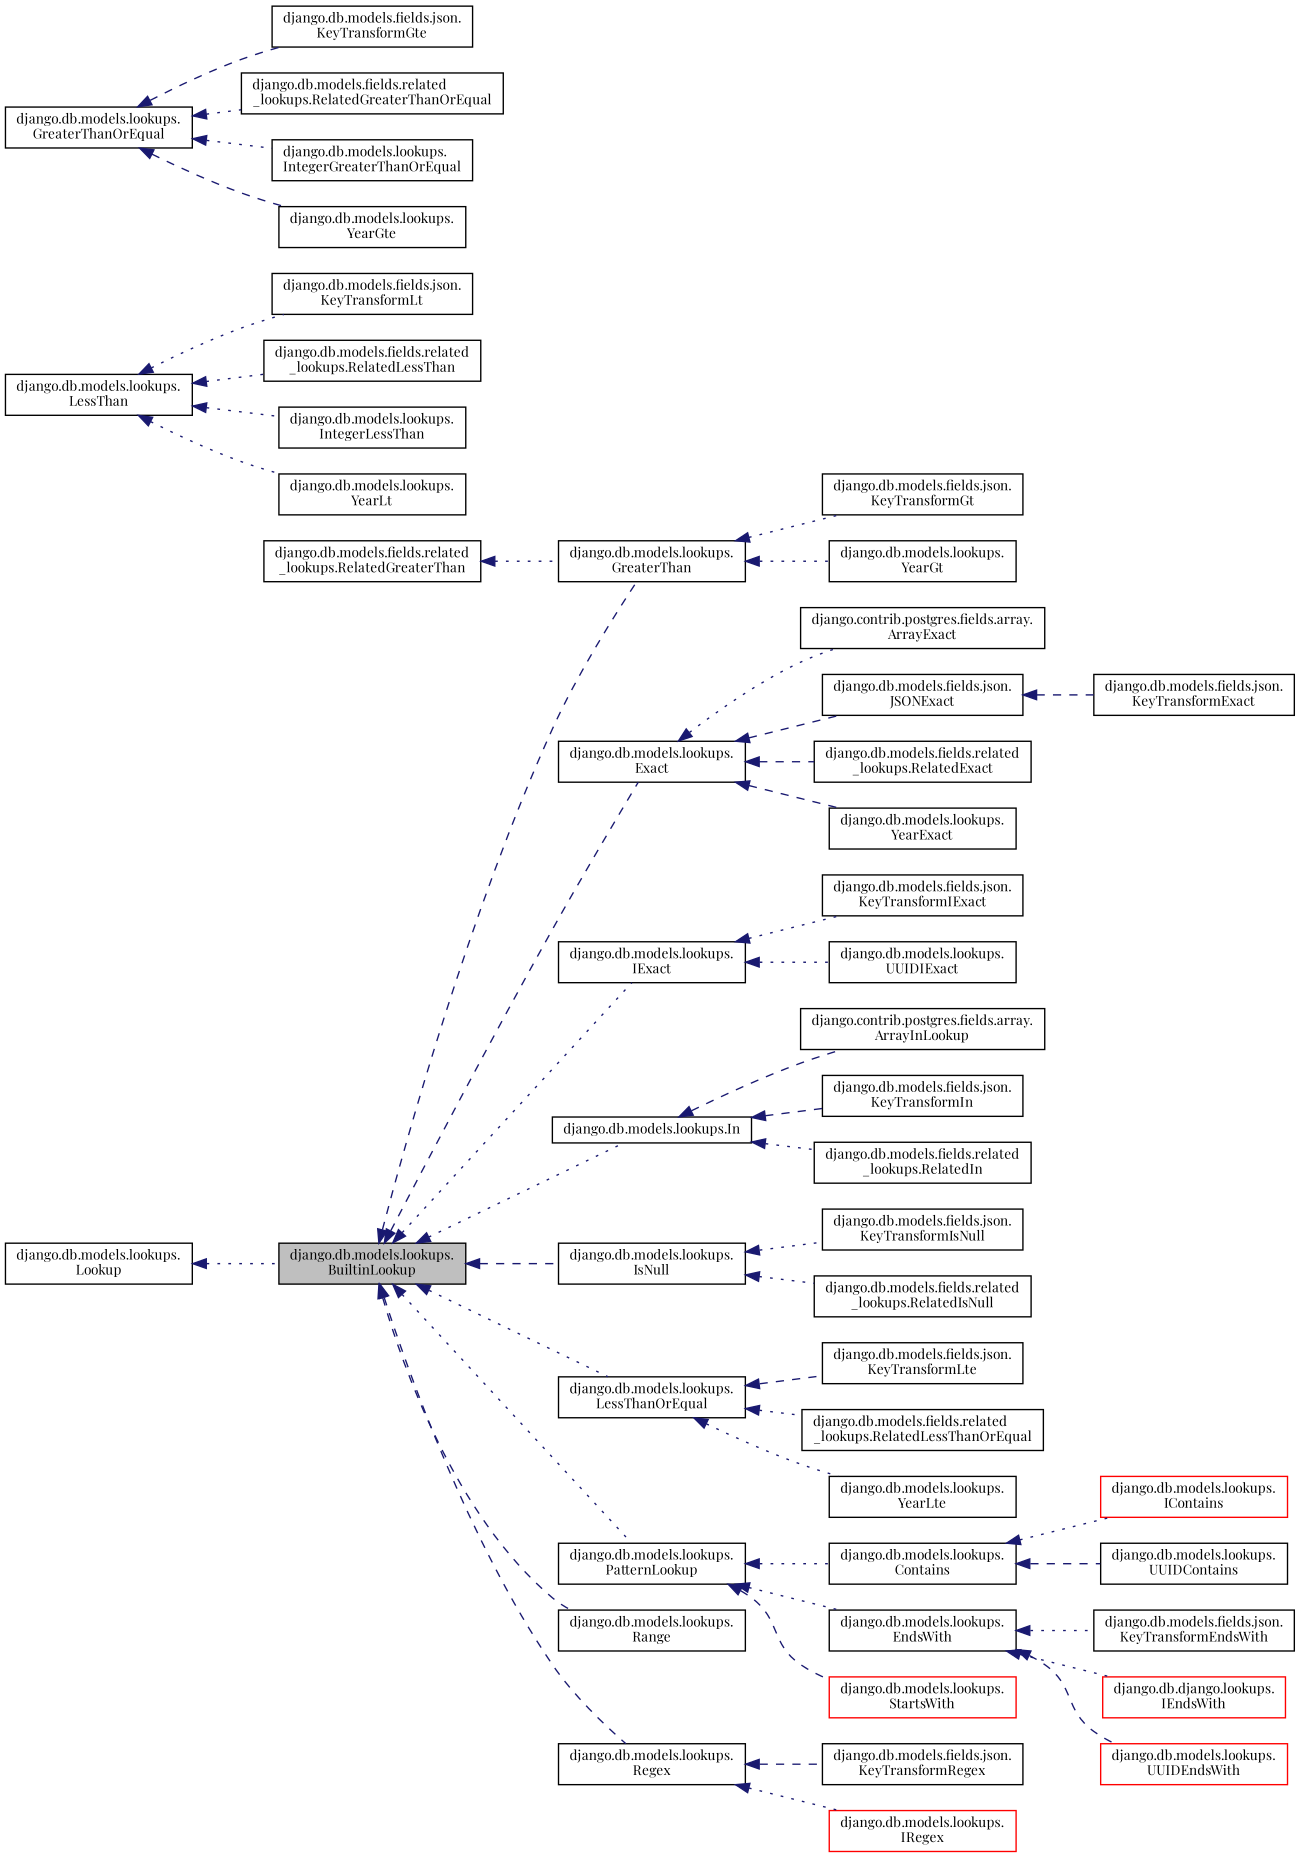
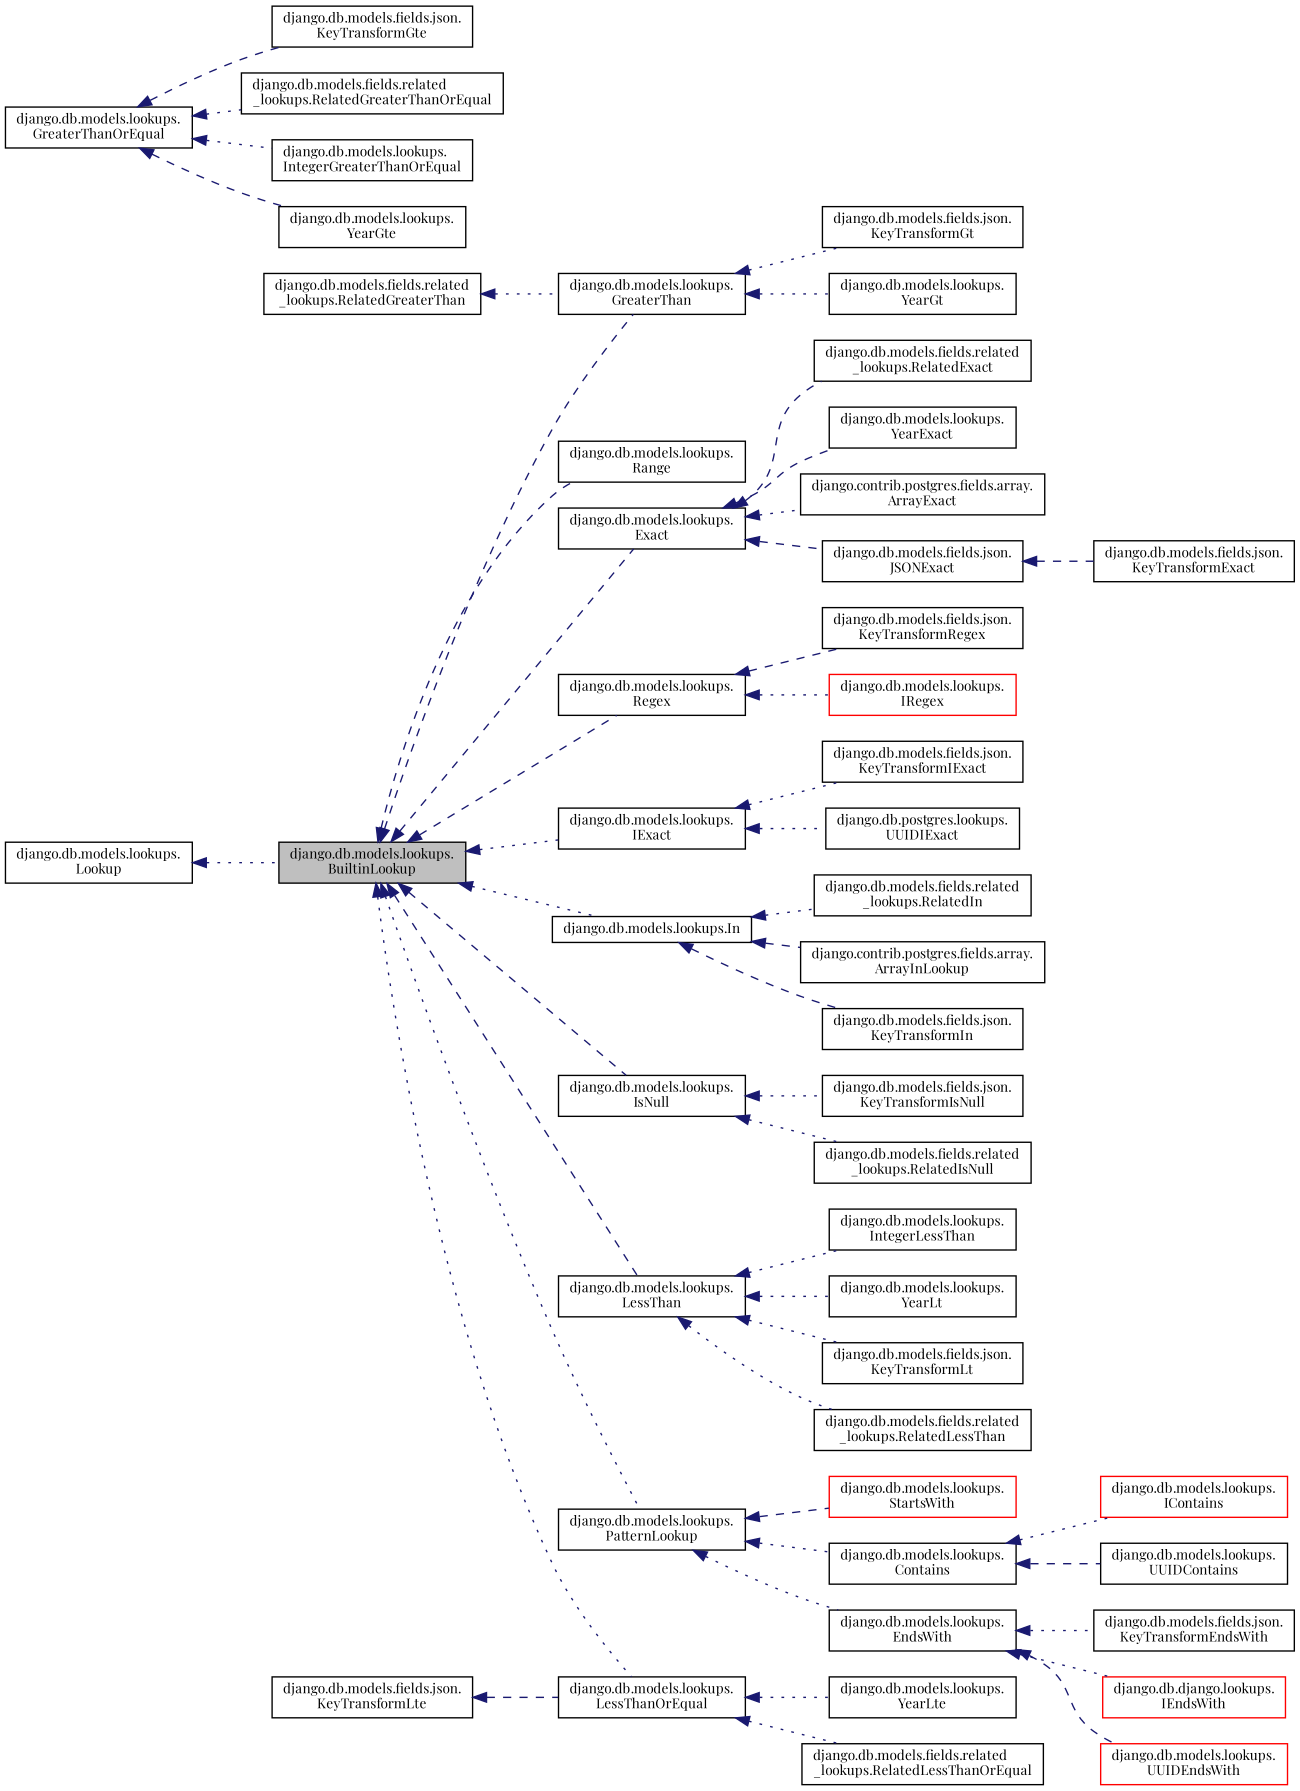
  digraph {
    fontname="Playfair Display"
    rankdir=LR
    node [color=black fillcolor=white fontname="Playfair Display" fontsize=10 shape=record style=filled]
    edge [color=midnightblue dir=back fontname="Playfair Display" fontsize=10 labelfontname=Helvetica labelfontsize=10 style=dotted]
    n1 [fillcolor=grey75 fontcolor=black height=0.2 label="django.db.models.lookups.\lBuiltinLookup" width=0.4]
    n2 [height=0.2 label="django.db.models.lookups.\lExact" width=0.4]
    n3 [height=0.2 label="django.db.models.lookups.\lGreaterThan" width=0.4]
    n4 [height=0.2 label="django.db.models.lookups.\lIExact" width=0.4]
    n5 [height=0.2 label="django.db.models.lookups.In" width=0.4]
    n6 [height=0.2 label="django.db.models.lookups.\lIsNull" width=0.4]
    n7 [height=0.2 label="django.db.models.lookups.\lLessThan" width=0.4]
    n8 [height=0.2 label="django.db.models.lookups.\lLessThanOrEqual" width=0.4]
    n9 [height=0.2 label="django.db.models.lookups.\lPatternLookup" width=0.4]
    n10 [height=0.2 label="django.db.models.lookups.\lRange" width=0.4]
    n11 [height=0.2 label="django.db.models.lookups.\lRegex" width=0.4]
    n12 [height=0.2 label="django.contrib.postgres.fields.array.\lArrayExact" width=0.4]
    n13 [height=0.2 label="django.db.models.fields.json.\lJSONExact" width=0.4]
    n14 [height=0.2 label="django.db.models.fields.related\l_lookups.RelatedExact" width=0.4]
    n15 [height=0.2 label="django.db.models.lookups.\lYearExact" width=0.4]
    n16 [height=0.2 label="django.db.models.fields.json.\lKeyTransformGt" width=0.4]
    n17 [height=0.2 label="django.db.models.lookups.\lYearGt" width=0.4]
    n18 [height=0.2 label="django.db.models.lookups.\lGreaterThanOrEqual" width=0.4]
    n19 [height=0.2 label="django.db.models.fields.json.\lKeyTransformGte" width=0.4]
    n20 [height=0.2 label="django.db.models.fields.related\l_lookups.RelatedGreaterThanOrEqual" width=0.4]
    n21 [height=0.2 label="django.db.models.lookups.\lIntegerGreaterThanOrEqual" width=0.4]
    n22 [height=0.2 label="django.db.models.lookups.\lYearGte" width=0.4]
    n23 [height=0.2 label="django.db.models.fields.json.\lKeyTransformIExact" width=0.4]
-   n24 [height=0.2 label="django.db.models.lookups.\lUUIDIExact" width=0.4]
+   n24 [height=0.2 label="django.db.postgres.lookups.\lUUIDIExact" width=0.4]
    n25 [height=0.2 label="django.contrib.postgres.fields.array.\lArrayInLookup" width=0.4]
    n26 [height=0.2 label="django.db.models.fields.json.\lKeyTransformIn" width=0.4]
    n27 [height=0.2 label="django.db.models.fields.related\l_lookups.RelatedIn" width=0.4]
    n28 [height=0.2 label="django.db.models.fields.json.\lKeyTransformIsNull" width=0.4]
    n29 [height=0.2 label="django.db.models.fields.related\l_lookups.RelatedIsNull" width=0.4]
    n30 [height=0.2 label="django.db.models.fields.json.\lKeyTransformLt" width=0.4]
    n31 [height=0.2 label="django.db.models.fields.related\l_lookups.RelatedLessThan" width=0.4]
    n32 [height=0.2 label="django.db.models.lookups.\lIntegerLessThan" width=0.4]
    n33 [height=0.2 label="django.db.models.lookups.\lYearLt" width=0.4]
    n34 [height=0.2 label="django.db.models.fields.json.\lKeyTransformLte" width=0.4]
    n35 [height=0.2 label="django.db.models.fields.related\l_lookups.RelatedLessThanOrEqual" width=0.4]
    n36 [height=0.2 label="django.db.models.lookups.\lYearLte" width=0.4]
    n37 [height=0.2 label="django.db.models.lookups.\lContains" width=0.4]
    n38 [height=0.2 label="django.db.models.lookups.\lEndsWith" width=0.4]
    n39 [color=red height=0.2 label="django.db.models.lookups.\lStartsWith" width=0.4]
    n40 [height=0.2 label="django.db.models.fields.json.\lKeyTransformRegex" width=0.4]
    n41 [color=red height=0.2 label="django.db.models.lookups.\lIRegex" width=0.4]
    n42 [height=0.2 label="django.db.models.lookups.\lLookup" width=0.4]
    n43 [height=0.2 label="django.db.models.fields.json.\lKeyTransformExact" width=0.4]
    n44 [height=0.2 label="django.db.models.fields.related\l_lookups.RelatedGreaterThan" width=0.4]
    n45 [color=red height=0.2 label="django.db.models.lookups.\lIContains" width=0.4]
    n46 [height=0.2 label="django.db.models.lookups.\lUUIDContains" width=0.4]
    n47 [height=0.2 label="django.db.models.fields.json.\lKeyTransformEndsWith" width=0.4]
    n48 [color=red height=0.2 label="django.db.django.lookups.\lIEndsWith" width=0.4]
    n49 [color=red height=0.2 label="django.db.models.lookups.\lUUIDEndsWith" width=0.4]
    n1 -> n2 [style=dashed]
    n1 -> n3 [style=dashed]
    n1 -> n4
    n1 -> n5
    n1 -> n6 [style=dashed]
+   n1 -> n7 [style=dashed]
    n1 -> n8
    n1 -> n9
    n1 -> n10 [style=dashed]
    n1 -> n11 [style=dashed]
    n2 -> n12
    n2 -> n13 [style=dashed]
    n2 -> n14 [style=dashed]
    n2 -> n15 [style=dashed]
    n3 -> n16
    n3 -> n17
    n4 -> n23
    n4 -> n24
    n5 -> n25 [style=dashed]
    n5 -> n26 [style=dashed]
    n5 -> n27
    n6 -> n28
    n6 -> n29
    n7 -> n30
    n7 -> n31
    n7 -> n32
    n7 -> n33
-   n8 -> n34 [style=dashed]
+   n34 -> n8 [style=dashed]
    n8 -> n35
    n8 -> n36
    n9 -> n37
    n9 -> n38
    n9 -> n39 [style=dashed]
    n11 -> n40 [style=dashed]
    n11 -> n41
    n13 -> n43 [style=dashed]
    n18 -> n19 [style=dashed]
    n18 -> n20
    n18 -> n21
    n18 -> n22 [style=dashed]
    n37 -> n45
    n37 -> n46 [style=dashed]
    n38 -> n47
    n38 -> n48
    n38 -> n49 [style=dashed]
    n42 -> n1
    n44 -> n3
  }
